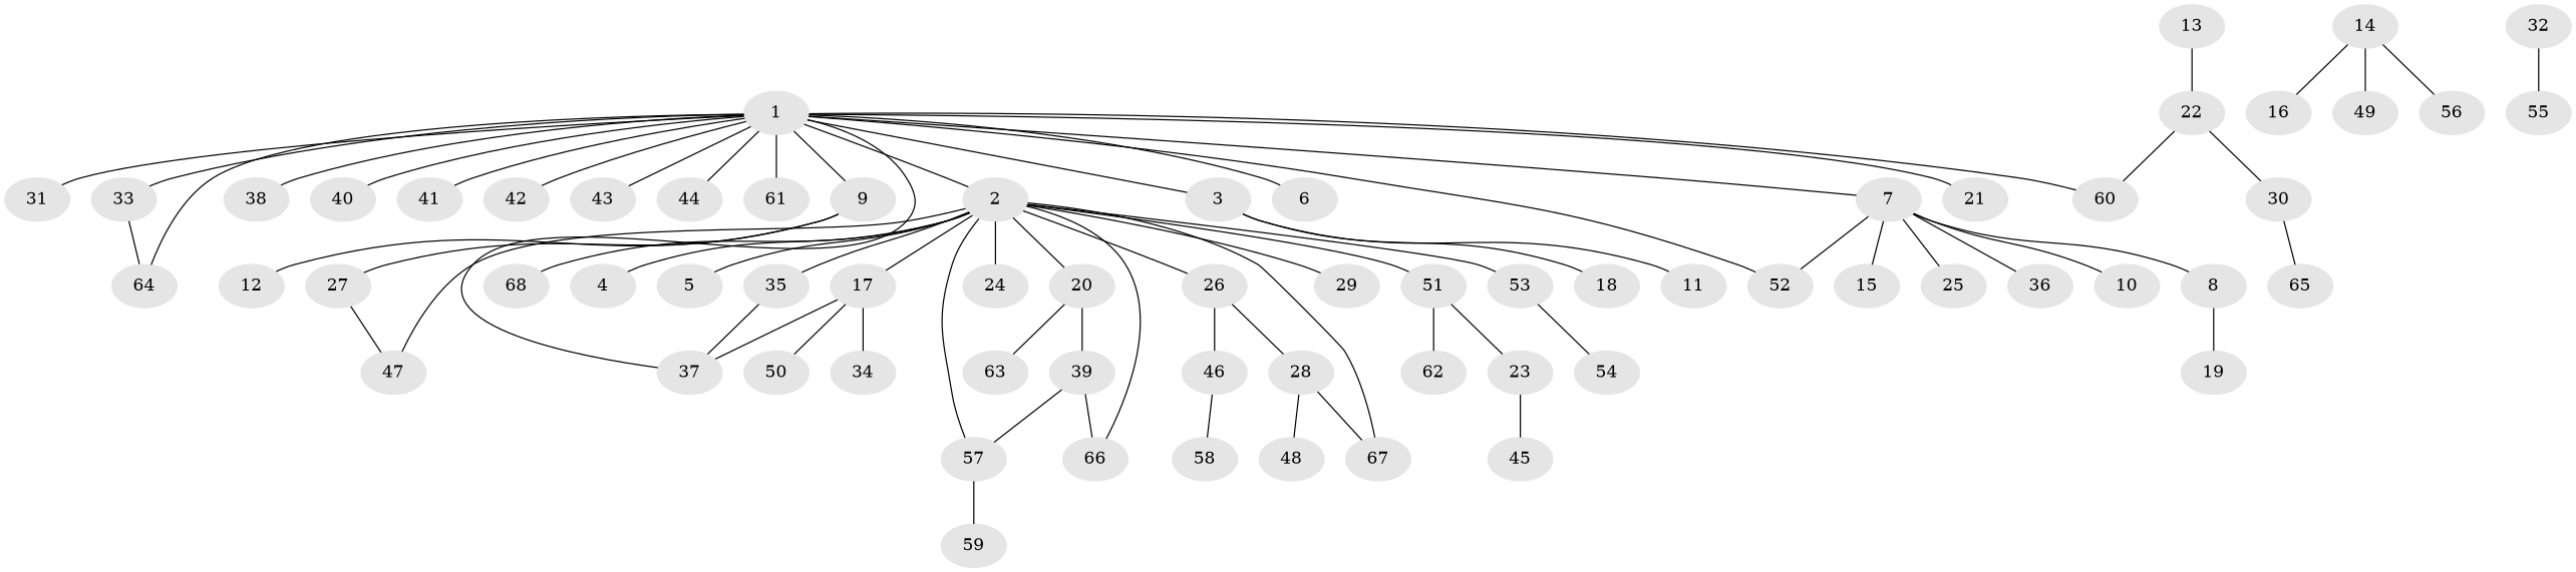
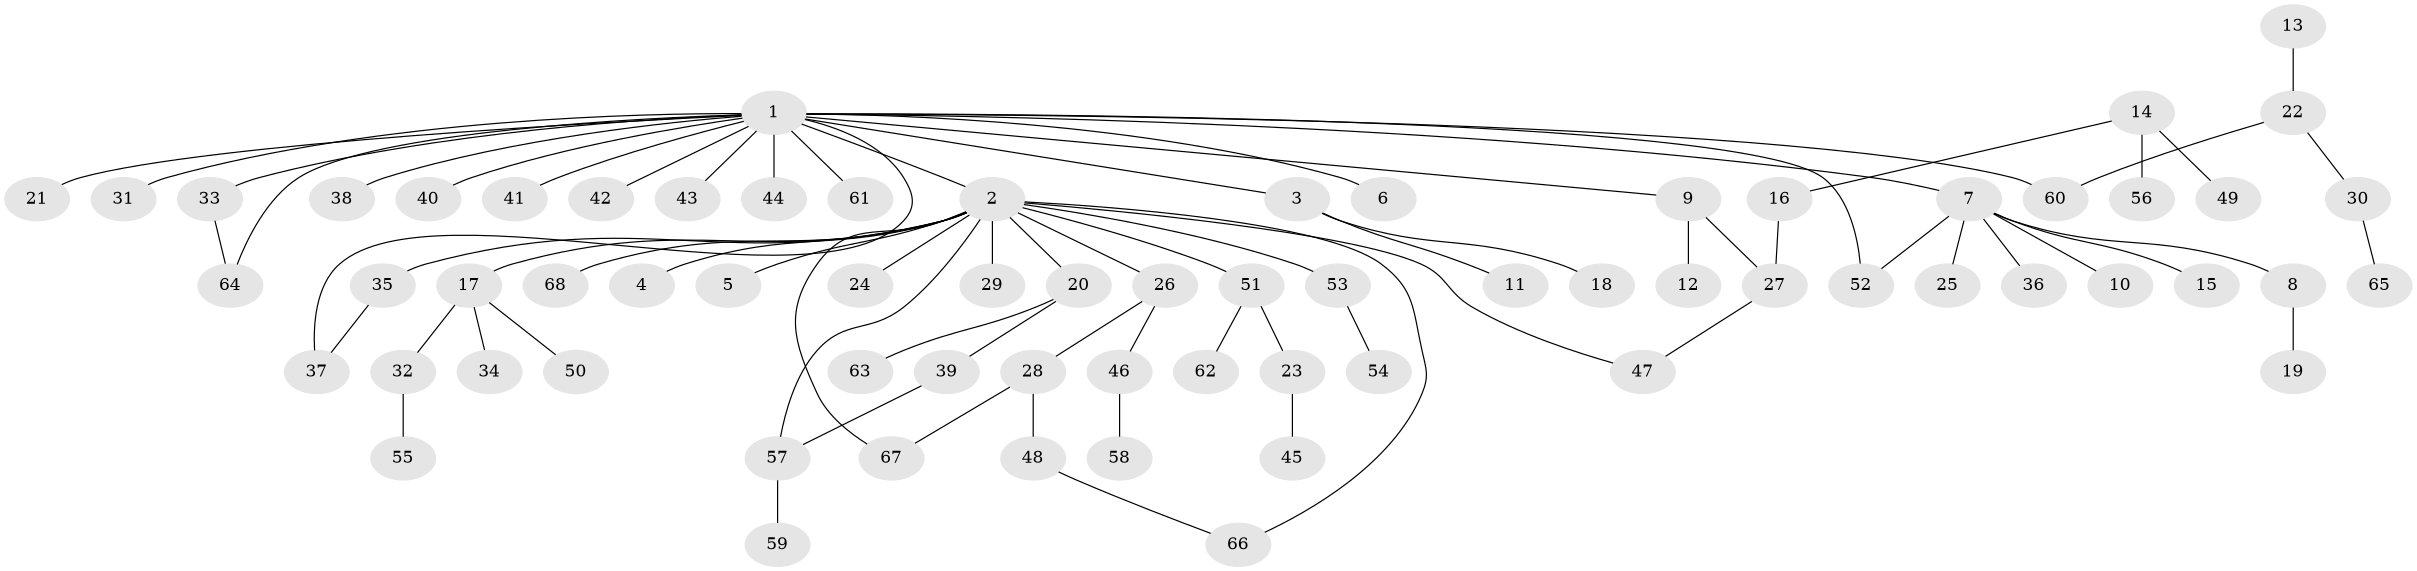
  graph {
    node [color=gray90 style=filled]
    1
    2
    3
    6
    7
    9
    21
    31
    33
    37
    38
    40
    41
    42
    43
    44
    60
    61
    64
    52
    4
    5
    17
    20
    24
    26
    29
    35
    47
    51
    53
    57
    66
    67
    68
    11
    18
    8
    10
    15
    25
    36
    12
    27
    13
    22
    14
    16
    49
    56
    32
    34
    50
    39
    63
    28
    46
    23
    62
    54
    59
    19
    45
    30
    55
    65
    48
    58
    1 -- 2
    1 -- 3
    1 -- 6
    1 -- 7
    1 -- 9
    1 -- 21
    1 -- 31
    1 -- 33
    1 -- 37
    1 -- 38
    1 -- 40
    1 -- 41
    1 -- 42
    1 -- 43
    1 -- 44
    1 -- 60
    1 -- 61
    1 -- 64
    1 -- 52
    2 -- 4
    2 -- 5
    2 -- 17
    2 -- 20
    2 -- 24
    2 -- 26
    2 -- 29
    2 -- 35
    2 -- 47
    2 -- 51
    2 -- 53
    2 -- 57
    2 -- 66
    2 -- 67
    2 -- 68
    3 -- 11
    3 -- 18
    7 -- 52
    7 -- 8
    7 -- 10
    7 -- 15
    7 -- 25
    7 -- 36
    9 -- 12
    9 -- 27
    33 -- 64
-   17 -- 37
+   17 -- 32
    17 -- 34
    17 -- 50
    20 -- 39
    20 -- 63
    26 -- 28
    26 -- 46
    35 -- 37
    51 -- 23
    51 -- 62
    53 -- 54
    57 -- 59
    8 -- 19
    27 -- 47
    13 -- 22
    22 -- 60
    22 -- 30
    14 -- 16
    14 -- 49
    14 -- 56
+   16 -- 27
    32 -- 55
    39 -- 57
    28 -- 67
    28 -- 48
    46 -- 58
    23 -- 45
    30 -- 65
-   39 -- 66
+   48 -- 66
  }
